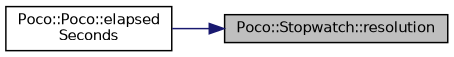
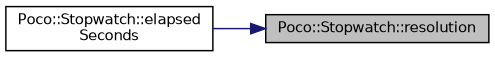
  digraph {
    rankdir=RL
    node [color=black fontname=Helvetica fontsize=10 shape=record style=filled]
    n1 [fillcolor=grey75 fontcolor=black height=0.2 label="Poco::Stopwatch::resolution" width=0.4]
-   n2 [fillcolor=white height=0.2 label="Poco::Poco::elapsed\lSeconds" width=0.4]
+   n2 [fillcolor=white height=0.2 label="Poco::Stopwatch::elapsed\lSeconds" width=0.4]
    n1 -> n2 [color=midnightblue dir=back fontname=Helvetica fontsize=10 labelfontname=Helvetica labelfontsize=10 style=solid]
  }
